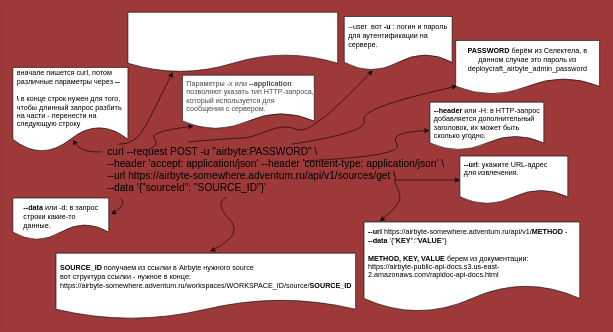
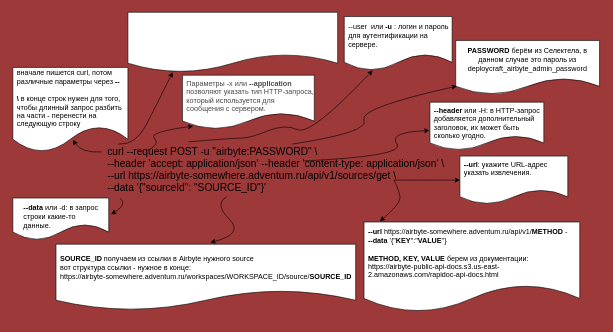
  <mxCell id="0" />
  <mxCell id="1" parent="0" />
  <mxCell id="2" value="" style="shape=document;whiteSpace=wrap;html=1;boundedLbl=1;" vertex="1" parent="1"><mxGeometry x="766" y="260" width="180" height="80" as="geometry" /></mxCell>
  <mxCell id="3" value="" style="shape=document;whiteSpace=wrap;html=1;boundedLbl=1;" vertex="1" parent="1"><mxGeometry x="212" y="20" width="350" height="100" as="geometry" /></mxCell>
  <mxCell id="4" value="curl --request POST -u &quot;airbyte:PASSWORD&quot; \&#10;--header 'accept: application/json' --header 'content-type: application/json' \&#10;--url https://airbyte-somewhere.adventum.ru/api/v1/sources/get \&#10;--data '{&quot;sourceId&quot;: &quot;SOURCE_ID&quot;}'" style="text;whiteSpace=wrap;spacing=8;spacingTop=2;spacingBottom=6;spacingLeft=2;spacingRight=4;fontSize=17;labelBackgroundColor=none;labelBorderColor=none;textShadow=0;fontColor=#000000;fontStyle=0" vertex="1" parent="1"><mxGeometry x="168" y="228" width="588" height="100" as="geometry" /></mxCell>
  <mxCell id="5" value="" style="curved=1;endArrow=classic;html=1;rounded=0;entryX=0.213;entryY=1;entryDx=0;entryDy=0;entryPerimeter=0;" edge="1" parent="1" target="3"><mxGeometry width="50" height="50" relative="1" as="geometry"><mxPoint x="196" y="240" as="sourcePoint" /><mxPoint x="236" y="190" as="targetPoint" /><Array as="points"><mxPoint x="225" y="242" /><mxPoint x="260" y="174" /></Array></mxGeometry></mxCell>
  <mxCell id="6" value="" style="shape=document;whiteSpace=wrap;html=1;boundedLbl=1;fontSize=10;size=0.377;" vertex="1" parent="1"><mxGeometry x="20" y="330" width="160" height="70" as="geometry" /></mxCell>
  <mxCell id="7" value="&lt;b&gt;--data&lt;/b&gt;&amp;nbsp;или&amp;nbsp;-d: в запрос строки какие-то &lt;br&gt;данные." style="text;whiteSpace=wrap;html=1;" vertex="1" parent="1"><mxGeometry x="36" y="333" width="140" height="60" as="geometry" /></mxCell>
  <mxCell id="8" value="" style="curved=1;endArrow=classic;html=1;rounded=0;" edge="1" parent="1"><mxGeometry width="50" height="50" relative="1" as="geometry"><mxPoint x="199" y="330" as="sourcePoint" /><mxPoint x="184" y="357" as="targetPoint" /><Array as="points"><mxPoint x="212" y="340" /></Array></mxGeometry></mxCell>
  <mxCell id="9" value="&lt;span style=&quot;color: rgb(72, 72, 72); font-family: &amp;quot;TT Norms Pro&amp;quot;, Arial, Helvetica, sans-serif; font-size: 12px;&quot;&gt;Параметры -x или &lt;b&gt;--application&lt;/b&gt; позволяют указать тип HTTP-запроса, который используется для &lt;br&gt;сообщения с сервером.&lt;/span&gt;" style="shape=document;whiteSpace=wrap;html=1;boundedLbl=1;fontSize=12;align=left;verticalAlign=top;spacingLeft=5;" vertex="1" parent="1"><mxGeometry x="303" y="125" width="220" height="90" as="geometry" /></mxCell>
  <mxCell id="10" value="" style="curved=1;endArrow=classic;html=1;rounded=0;entryX=0.082;entryY=0.944;entryDx=0;entryDy=0;entryPerimeter=0;" edge="1" parent="1" target="9"><mxGeometry width="50" height="50" relative="1" as="geometry"><mxPoint x="246" y="250" as="sourcePoint" /><mxPoint x="286" y="200" as="targetPoint" /><Array as="points"><mxPoint x="266" y="240" /><mxPoint x="246" y="220" /></Array></mxGeometry></mxCell>
- <mxCell id="11" value="--user &amp;nbsp;вот&amp;nbsp;&lt;b&gt;-u&lt;/b&gt; : логин и пароль для аутентификации на сервере." style="shape=document;whiteSpace=wrap;html=1;boundedLbl=1;align=left;verticalAlign=middle;spacingLeft=5;" vertex="1" parent="1"><mxGeometry x="573" y="27" width="180" height="90" as="geometry" /></mxCell>
+ <mxCell id="11" value="--user &amp;nbsp;или&amp;nbsp;&lt;b&gt;-u&lt;/b&gt; : логин и пароль для аутентификации на сервере." style="shape=document;whiteSpace=wrap;html=1;boundedLbl=1;align=left;verticalAlign=middle;spacingLeft=5;" vertex="1" parent="1"><mxGeometry x="573" y="27" width="180" height="90" as="geometry" /></mxCell>
  <mxCell id="12" value="" style="curved=1;endArrow=classic;html=1;rounded=0;exitX=0.247;exitY=0.083;exitDx=0;exitDy=0;exitPerimeter=0;" edge="1" parent="1" source="4" target="11"><mxGeometry width="50" height="50" relative="1" as="geometry"><mxPoint x="406" y="250" as="sourcePoint" /><mxPoint x="456" y="200" as="targetPoint" /><Array as="points"><mxPoint x="386" y="230" /><mxPoint x="416" y="230" /><mxPoint x="474" y="206" /><mxPoint x="517" y="226" /></Array></mxGeometry></mxCell>
  <mxCell id="13" value="&lt;b&gt;--header&lt;/b&gt;&amp;nbsp;или&amp;nbsp;-H: в HTTP-запрос добавляется дополнительный заголовок, их может быть сколько угодно." style="shape=document;whiteSpace=wrap;html=1;boundedLbl=1;align=left;verticalAlign=top;spacingLeft=5;" vertex="1" parent="1"><mxGeometry x="716" y="170" width="190" height="80" as="geometry" /></mxCell>
  <mxCell id="14" value="" style="curved=1;endArrow=classic;html=1;rounded=0;exitX=0.575;exitY=0.4;exitDx=0;exitDy=0;exitPerimeter=0;entryX=-0.005;entryY=0.592;entryDx=0;entryDy=0;entryPerimeter=0;" edge="1" parent="1" source="4" target="13"><mxGeometry width="50" height="50" relative="1" as="geometry"><mxPoint x="646" y="270" as="sourcePoint" /><mxPoint x="696" y="220" as="targetPoint" /><Array as="points"><mxPoint x="676" y="260" /><mxPoint x="646" y="220" /></Array></mxGeometry></mxCell>
- <mxCell id="15" value="&lt;b&gt;--url&lt;/b&gt;: укажите URL-адрес&amp;nbsp;&lt;div&gt;для извлечения.&lt;/div&gt;" style="text;whiteSpace=wrap;html=1;" vertex="1" parent="1"><mxGeometry x="771" y="260" width="170" height="60" as="geometry" /></mxCell>
+ <mxCell id="15" value="&lt;b&gt;--url&lt;/b&gt;: укажите URL-адрес&amp;nbsp;&lt;div&gt;указать извлечения.&lt;/div&gt;" style="text;whiteSpace=wrap;html=1;" vertex="1" parent="1"><mxGeometry x="771" y="260" width="170" height="60" as="geometry" /></mxCell>
  <mxCell id="16" value="" style="curved=1;endArrow=classic;html=1;rounded=0;" edge="1" parent="1"><mxGeometry width="50" height="50" relative="1" as="geometry"><mxPoint x="656" y="300" as="sourcePoint" /><mxPoint x="766" y="300" as="targetPoint" /><Array as="points"><mxPoint x="706" y="300" /><mxPoint x="716" y="300" /></Array></mxGeometry></mxCell>
  <mxCell id="17" value="&lt;b&gt;--url&lt;/b&gt; https://airbyte-somewhere.adventum.ru/api/v1/&lt;b&gt;METHOD&lt;/b&gt;&amp;nbsp;-&amp;nbsp;&lt;br&gt;&lt;b&gt;--data&lt;/b&gt; '{&quot;&lt;b&gt;KEY&lt;/b&gt;&quot;:&quot;&lt;b&gt;VALUE&lt;/b&gt;&quot;}&lt;br&gt;&lt;br&gt;&lt;b&gt;METHOD, KEY, VALUE&lt;/b&gt; берем из документации:&lt;br&gt;https://airbyte-public-api-docs.s3.us-east-2.amazonaws.com/rapidoc-api-docs.html" style="shape=document;whiteSpace=wrap;html=1;boundedLbl=1;spacingLeft=5;align=left;" vertex="1" parent="1"><mxGeometry x="606" y="370" width="360" height="150" as="geometry" /></mxCell>
  <mxCell id="18" value="" style="curved=1;endArrow=classic;html=1;rounded=0;entryX=0.074;entryY=-0.009;entryDx=0;entryDy=0;entryPerimeter=0;" edge="1" parent="1" target="17"><mxGeometry width="50" height="50" relative="1" as="geometry"><mxPoint x="656" y="300" as="sourcePoint" /><mxPoint x="616" y="400" as="targetPoint" /><Array as="points"><mxPoint x="666" y="320" /><mxPoint x="666" y="340" /></Array></mxGeometry></mxCell>
  <mxCell id="19" value="&lt;b&gt;PASSWORD&lt;/b&gt; берём из Селектела, в данном случае это пароль из deploycraft_airbyte_admin_password" style="shape=document;whiteSpace=wrap;html=1;boundedLbl=1;" vertex="1" parent="1"><mxGeometry x="759" y="67" width="240" height="90" as="geometry" /></mxCell>
  <mxCell id="20" value="" style="curved=1;endArrow=classic;html=1;rounded=0;entryX=0.008;entryY=0.847;entryDx=0;entryDy=0;entryPerimeter=0;" edge="1" parent="1" target="19"><mxGeometry width="50" height="50" relative="1" as="geometry"><mxPoint x="486" y="240" as="sourcePoint" /><mxPoint x="596" y="220" as="targetPoint" /><Array as="points"><mxPoint x="616" y="220" /><mxPoint x="596" y="180" /></Array></mxGeometry></mxCell>
- <mxCell id="21" value="&lt;b&gt;SOURCE_ID&lt;/b&gt; получаем из ссылки в Airbyte нужного source&lt;br&gt;вот структура ссылки - нужное в конце:&lt;br&gt;https://airbyte-somewhere.adventum.ru/workspaces/WORKSPACE_ID/source/&lt;b&gt;SOURCE_ID&lt;/b&gt;" style="shape=document;whiteSpace=wrap;html=1;boundedLbl=1;align=left;spacingLeft=5;" vertex="1" parent="1"><mxGeometry x="92" y="422" width="500" height="110" as="geometry" /></mxCell>
+ <mxCell id="21" value="&lt;b&gt;SOURCE_ID&lt;/b&gt; получаем из ссылки в Airbyte нужного source&lt;br&gt;вот структура ссылки - нужное в конце:&lt;br&gt;https://airbyte-somewhere.adventum.ru/workspaces/WORKSPACE_ID/source/&lt;b&gt;SOURCE_ID&lt;/b&gt;" style="shape=document;whiteSpace=wrap;html=1;boundedLbl=1;align=left;spacingLeft=5;" vertex="1" parent="1"><mxGeometry x="92" y="407" width="500" height="110" as="geometry" /></mxCell>
  <mxCell id="22" value="" style="curved=1;endArrow=classic;html=1;rounded=0;entryX=0.515;entryY=-0.027;entryDx=0;entryDy=0;entryPerimeter=0;" edge="1" parent="1" source="4" target="21"><mxGeometry width="50" height="50" relative="1" as="geometry"><mxPoint x="406" y="340" as="sourcePoint" /><mxPoint x="356" y="390" as="targetPoint" /><Array as="points"><mxPoint x="356" y="340" /><mxPoint x="406" y="390" /></Array></mxGeometry></mxCell>
  <mxCell id="23" value="вначале пишется curl, потом различные параметры через&lt;b&gt; --&lt;/b&gt;&lt;br&gt;&lt;br&gt;&lt;b&gt;\&lt;/b&gt; в конце строк нужен для того, чтобы длинный запрос разбить &lt;br&gt;на части - перенести на &lt;br&gt;следующую строку" style="shape=document;whiteSpace=wrap;html=1;boundedLbl=1;align=left;spacingLeft=5;spacingTop=5;" vertex="1" parent="1"><mxGeometry x="20" y="112" width="192" height="141" as="geometry" /></mxCell>
  <mxCell id="24" value="" style="curved=1;endArrow=classic;html=1;rounded=0;exitX=0;exitY=0.25;exitDx=0;exitDy=0;entryX=0.523;entryY=0.857;entryDx=0;entryDy=0;entryPerimeter=0;" edge="1" parent="1" source="4" target="23"><mxGeometry width="50" height="50" relative="1" as="geometry"><mxPoint x="96" y="303" as="sourcePoint" /><mxPoint x="146" y="253" as="targetPoint" /><Array as="points"><mxPoint x="134" y="255" /></Array></mxGeometry></mxCell>
